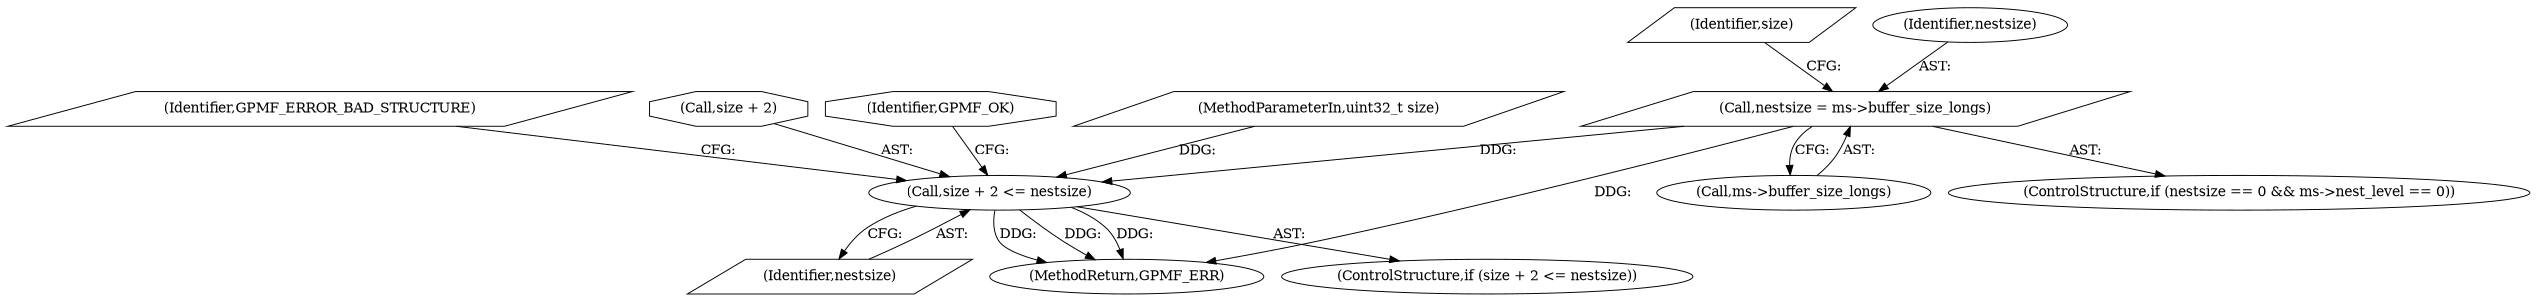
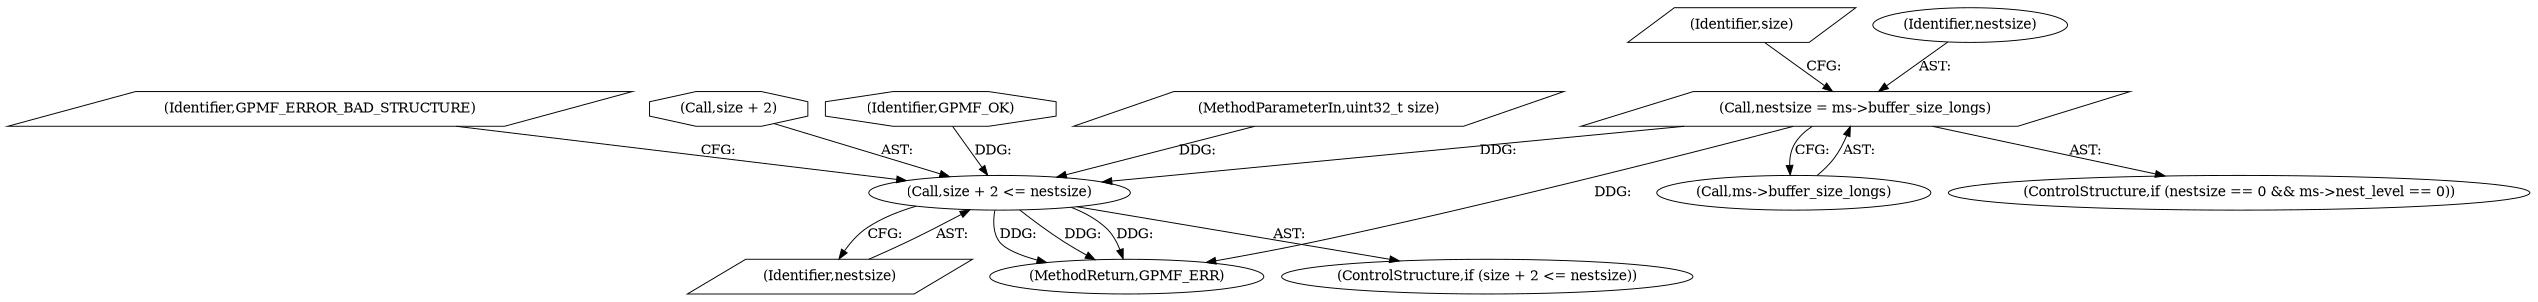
  digraph {
    node [shape=ellipse]
    n1 [label="(Call,nestsize = ms->buffer_size_longs)" shape=parallelogram]
    n2 [label="(Call,size + 2 <= nestsize)"]
    n3 [label="(MethodReturn,GPMF_ERR)"]
    n4 [label="(Call,ms->buffer_size_longs)"]
    n5 [label="(ControlStructure,if (nestsize == 0 && ms->nest_level == 0))"]
    n6 [label="(Identifier,nestsize)" shape=parallelogram]
    n7 [label="(ControlStructure,if (size + 2 <= nestsize))"]
    n8 [label="(Identifier,GPMF_ERROR_BAD_STRUCTURE)" shape=parallelogram]
    n9 [label="(Call,size + 2)" shape=octagon]
    n10 [label="(Identifier,size)" shape=parallelogram]
    n11 [label="(Identifier,GPMF_OK)" shape=octagon]
    n12 [label="(MethodParameterIn,uint32_t size)" shape=parallelogram]
    n13 [label="(Identifier,nestsize)"]
    n1 -> n2 [label="DDG: "]
    n1 -> n3 [label="DDG: "]
    n1 -> n4 [label="CFG: "]
    n1 -> n5 [label="AST: "]
    n2 -> n3 [label="DDG: "]
    n2 -> n3 [label="DDG: "]
    n2 -> n3 [label="DDG: "]
    n2 -> n6 [label="CFG: "]
    n2 -> n7 [label="AST: "]
    n4 -> n1 [label="AST: "]
    n6 -> n2 [label="AST: "]
    n8 -> n2 [label="CFG: "]
    n9 -> n2 [label="AST: "]
    n10 -> n1 [label="CFG: "]
-   n11 -> n2 [label="CFG: "]
+   n11 -> n2 [label="DDG: "]
    n12 -> n2 [label="DDG: "]
    n13 -> n1 [label="AST: "]
  }
